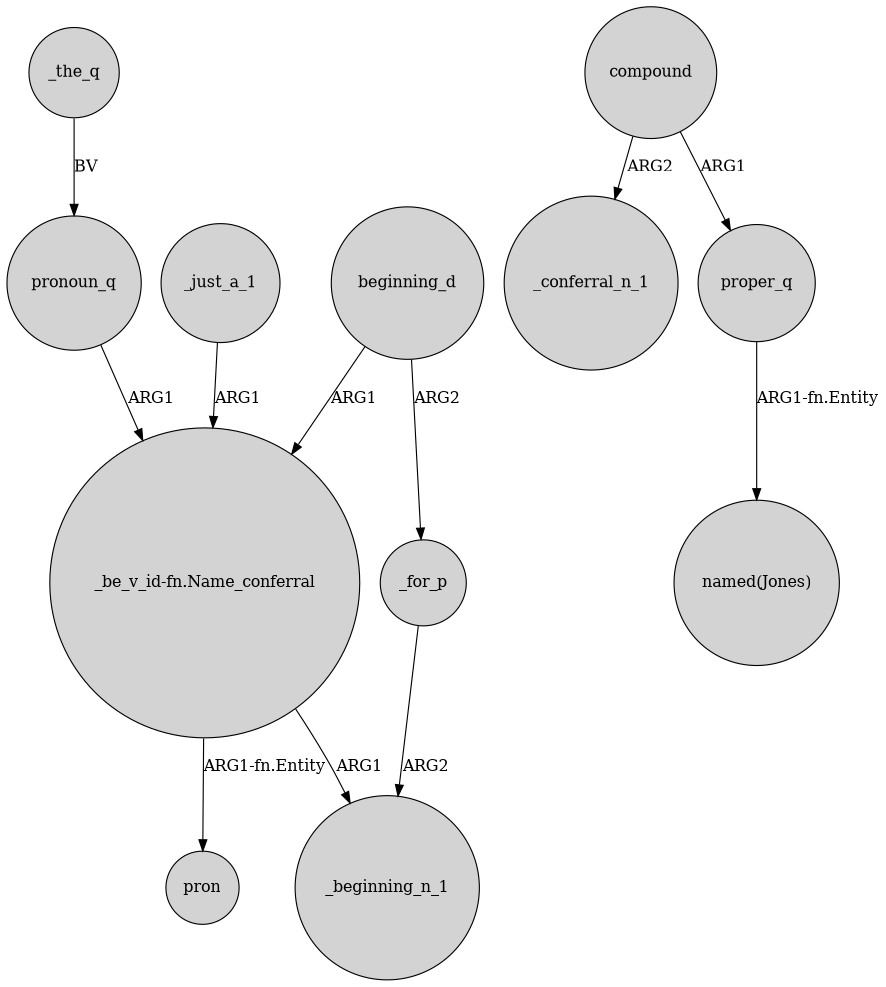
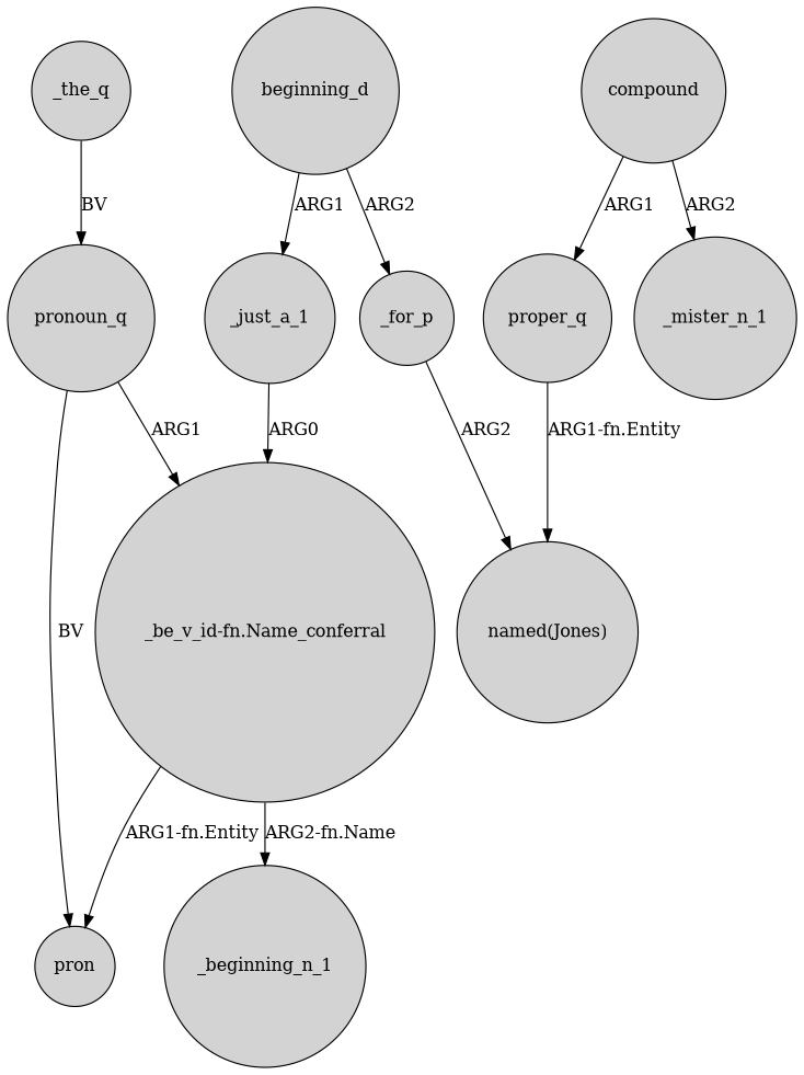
  digraph {
    node [shape=circle style=filled]
    _the_q
    pronoun_q
    "_be_v_id-fn.Name_conferral"
    _beginning_n_1
    pron
    _for_p
    "named(Jones)"
    compound
-   _mister_n_1 [label=_conferral_n_1]
+   _mister_n_1
    proper_q
    n11 [label=beginning_d]
    _just_a_1
    _the_q -> pronoun_q [label=BV]
    pronoun_q -> "_be_v_id-fn.Name_conferral" [label=ARG1]
-   "_be_v_id-fn.Name_conferral" -> _beginning_n_1 [label=ARG1]
+   pronoun_q -> pron [label=BV]
+   "_be_v_id-fn.Name_conferral" -> _beginning_n_1 [label="ARG2-fn.Name"]
    "_be_v_id-fn.Name_conferral" -> pron [label="ARG1-fn.Entity"]
-   _for_p -> _beginning_n_1 [label=ARG2]
+   _for_p -> "named(Jones)" [label=ARG2]
    compound -> _mister_n_1 [label=ARG2]
    compound -> proper_q [label=ARG1]
    proper_q -> "named(Jones)" [label="ARG1-fn.Entity"]
-   n11 -> "_be_v_id-fn.Name_conferral" [label=ARG1]
+   n11 -> _just_a_1 [label=ARG1]
    n11 -> _for_p [label=ARG2]
-   _just_a_1 -> "_be_v_id-fn.Name_conferral" [label=ARG1]
+   _just_a_1 -> "_be_v_id-fn.Name_conferral" [label=ARG0]
  }
